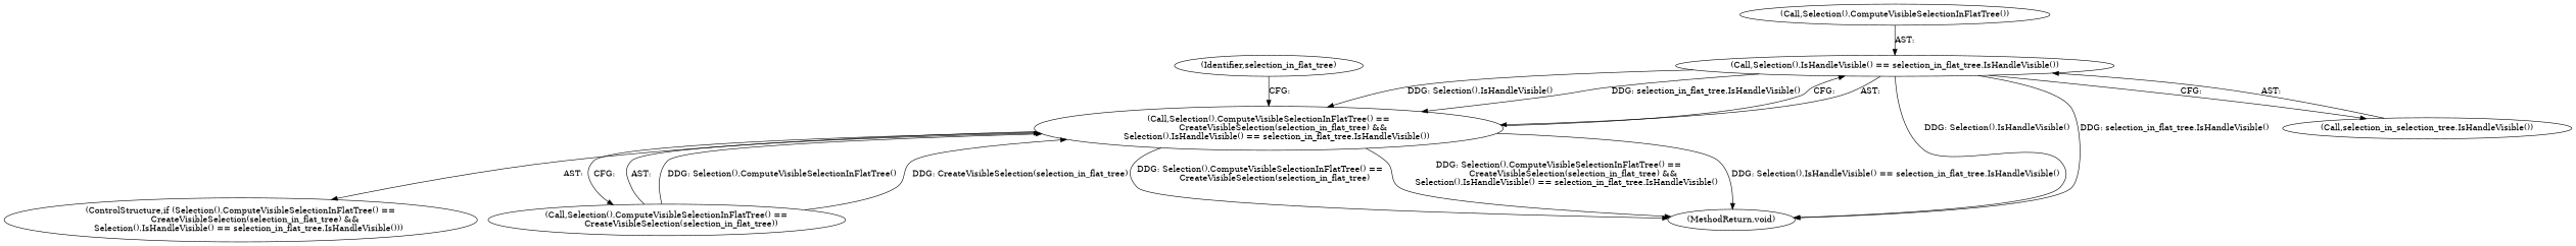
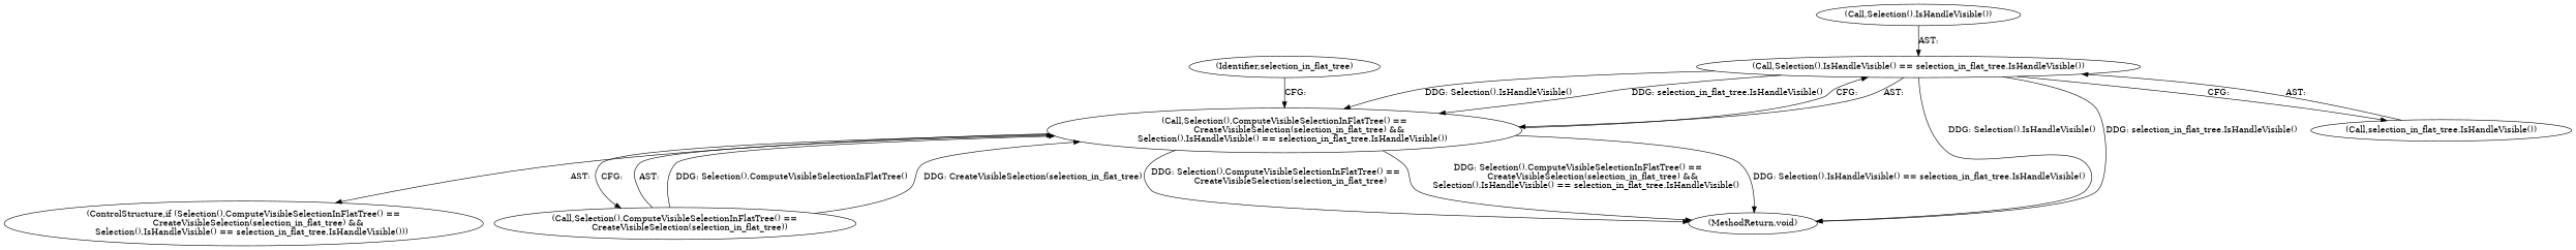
  digraph {
    n1 [label="(Call,Selection().IsHandleVisible() == selection_in_flat_tree.IsHandleVisible())"]
    n2 [label="(Call,Selection().ComputeVisibleSelectionInFlatTree() ==\n           CreateVisibleSelection(selection_in_flat_tree) &&\n      Selection().IsHandleVisible() == selection_in_flat_tree.IsHandleVisible())"]
    n3 [label="(MethodReturn,void)"]
-   n4 [label="(Call,selection_in_selection_tree.IsHandleVisible())"]
+   n4 [label="(Call,selection_in_flat_tree.IsHandleVisible())"]
    n5 [label="(ControlStructure,if (Selection().ComputeVisibleSelectionInFlatTree() ==\n           CreateVisibleSelection(selection_in_flat_tree) &&\n      Selection().IsHandleVisible() == selection_in_flat_tree.IsHandleVisible()))"]
    n6 [label="(Call,Selection().ComputeVisibleSelectionInFlatTree() ==\n           CreateVisibleSelection(selection_in_flat_tree))"]
-   n7 [label="(Call,Selection().ComputeVisibleSelectionInFlatTree())"]
+   n7 [label="(Call,Selection().IsHandleVisible())"]
    n8 [label="(Identifier,selection_in_flat_tree)"]
    n1 -> n2 [label="AST: "]
    n1 -> n2 [label="DDG: Selection().IsHandleVisible()"]
    n1 -> n2 [label="DDG: selection_in_flat_tree.IsHandleVisible()"]
    n1 -> n3 [label="DDG: Selection().IsHandleVisible()"]
    n1 -> n3 [label="DDG: selection_in_flat_tree.IsHandleVisible()"]
    n1 -> n4 [label="CFG: "]
    n2 -> n1 [label="CFG: "]
    n2 -> n3 [label="DDG: Selection().ComputeVisibleSelectionInFlatTree() ==\n           CreateVisibleSelection(selection_in_flat_tree) &&\n      Selection().IsHandleVisible() == selection_in_flat_tree.IsHandleVisible()"]
    n2 -> n3 [label="DDG: Selection().IsHandleVisible() == selection_in_flat_tree.IsHandleVisible()"]
    n2 -> n3 [label="DDG: Selection().ComputeVisibleSelectionInFlatTree() ==\n           CreateVisibleSelection(selection_in_flat_tree)"]
    n2 -> n5 [label="AST: "]
    n2 -> n6 [label="CFG: "]
    n4 -> n1 [label="AST: "]
    n6 -> n2 [label="AST: "]
    n6 -> n2 [label="DDG: Selection().ComputeVisibleSelectionInFlatTree()"]
    n6 -> n2 [label="DDG: CreateVisibleSelection(selection_in_flat_tree)"]
    n7 -> n1 [label="AST: "]
    n8 -> n2 [label="CFG: "]
  }
